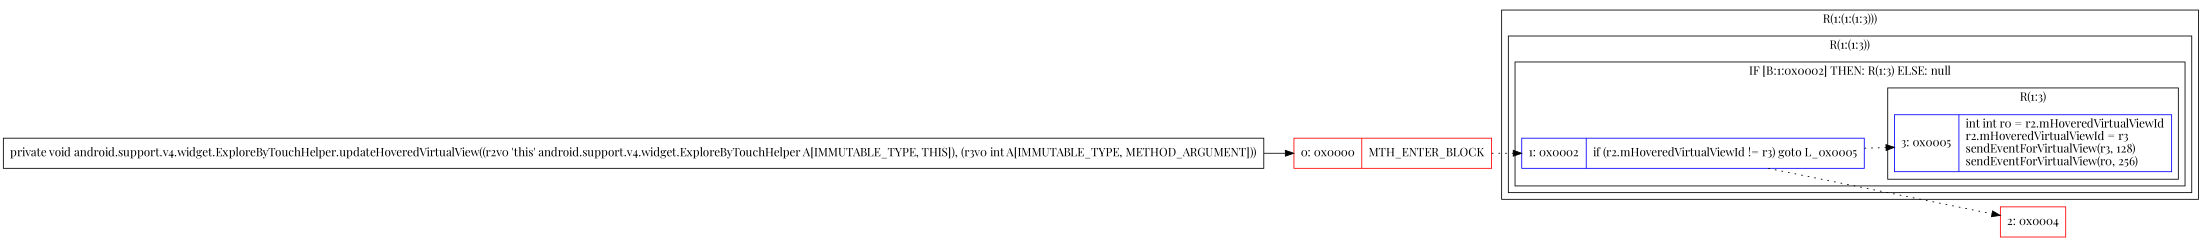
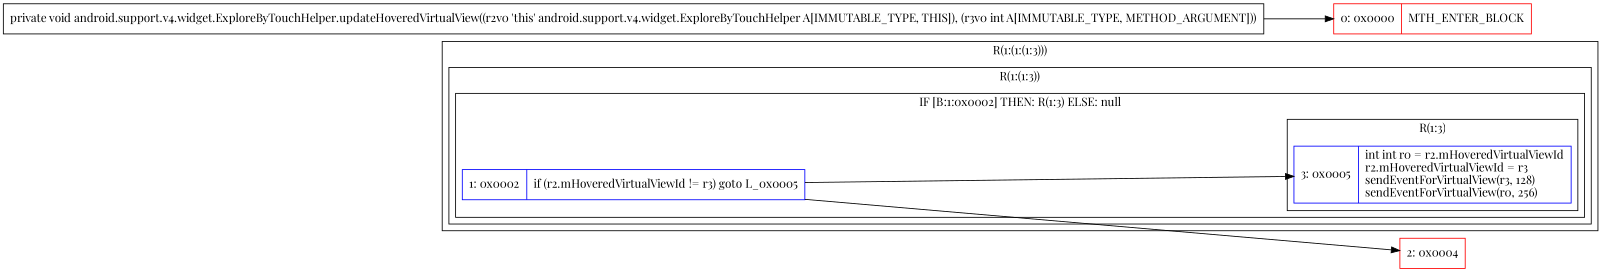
  digraph {
    fontname="Playfair Display"
    rankdir=LR
    node [color=blue fontname="Playfair Display" shape=record]
    edge [fontname="Playfair Display" style=solid]
    n1 [label="{3\:\ 0x0005|int int r0 = r2.mHoveredVirtualViewId\lr2.mHoveredVirtualViewId = r3\lsendEventForVirtualView(r3, 128)\lsendEventForVirtualView(r0, 256)\l}"]
    n2 [label="{1\:\ 0x0002|if (r2.mHoveredVirtualViewId != r3) goto L_0x0005\l}"]
    n3 [color=red label="{2\:\ 0x0004}"]
    n4 [color=red label="{0\:\ 0x0000|MTH_ENTER_BLOCK\l}"]
    n5 [label="{private void android.support.v4.widget.ExploreByTouchHelper.updateHoveredVirtualView((r2v0 'this' android.support.v4.widget.ExploreByTouchHelper A[IMMUTABLE_TYPE, THIS]), (r3v0 int A[IMMUTABLE_TYPE, METHOD_ARGUMENT])) }" color=""]
    subgraph cluster_1 {
      label="R(1:(1:(1:3)))"
      subgraph cluster_2 {
        label="R(1:(1:3))"
        subgraph cluster_3 {
          label="IF [B:1:0x0002] THEN: R(1:3) ELSE: null"
          n2
          subgraph cluster_4 {
            label="R(1:3)"
            n1
          }
        }
      }
    }
-   n2 -> n1 [style=dotted]
-   n2 -> n3 [style=dotted]
-   n4 -> n2 [style=dotted]
+   n2 -> n1
+   n2 -> n3
    n5 -> n4
  }
